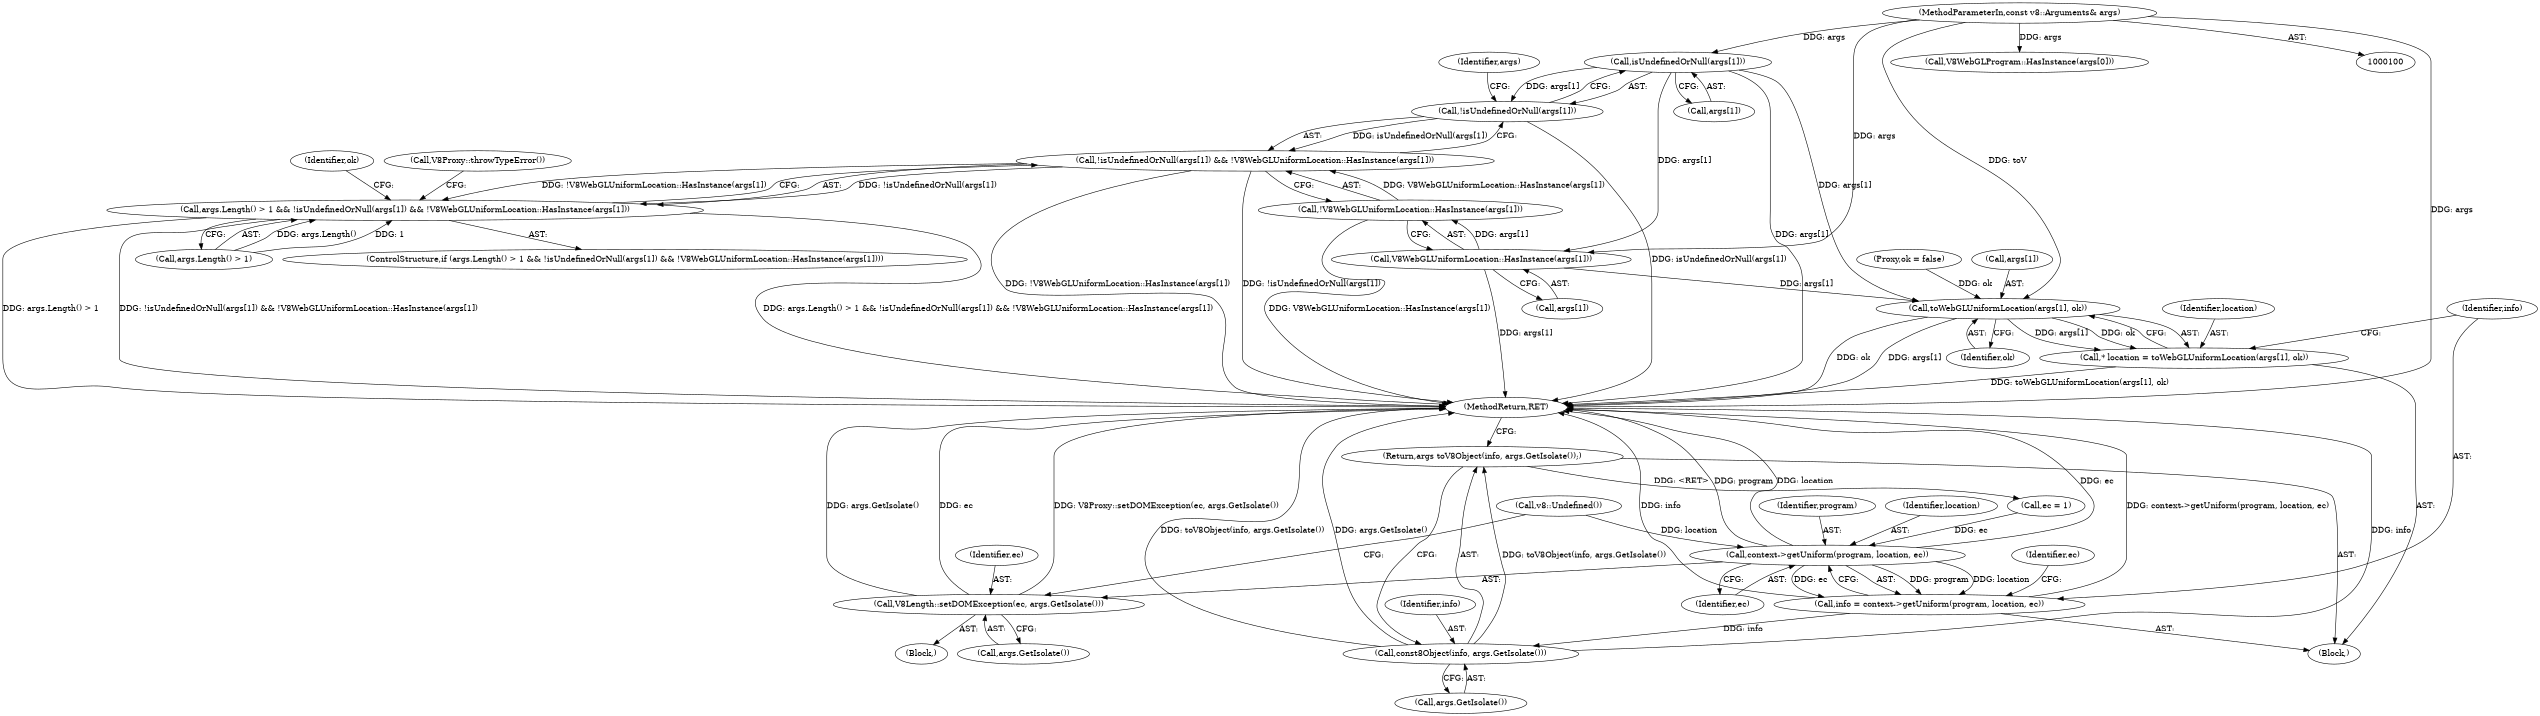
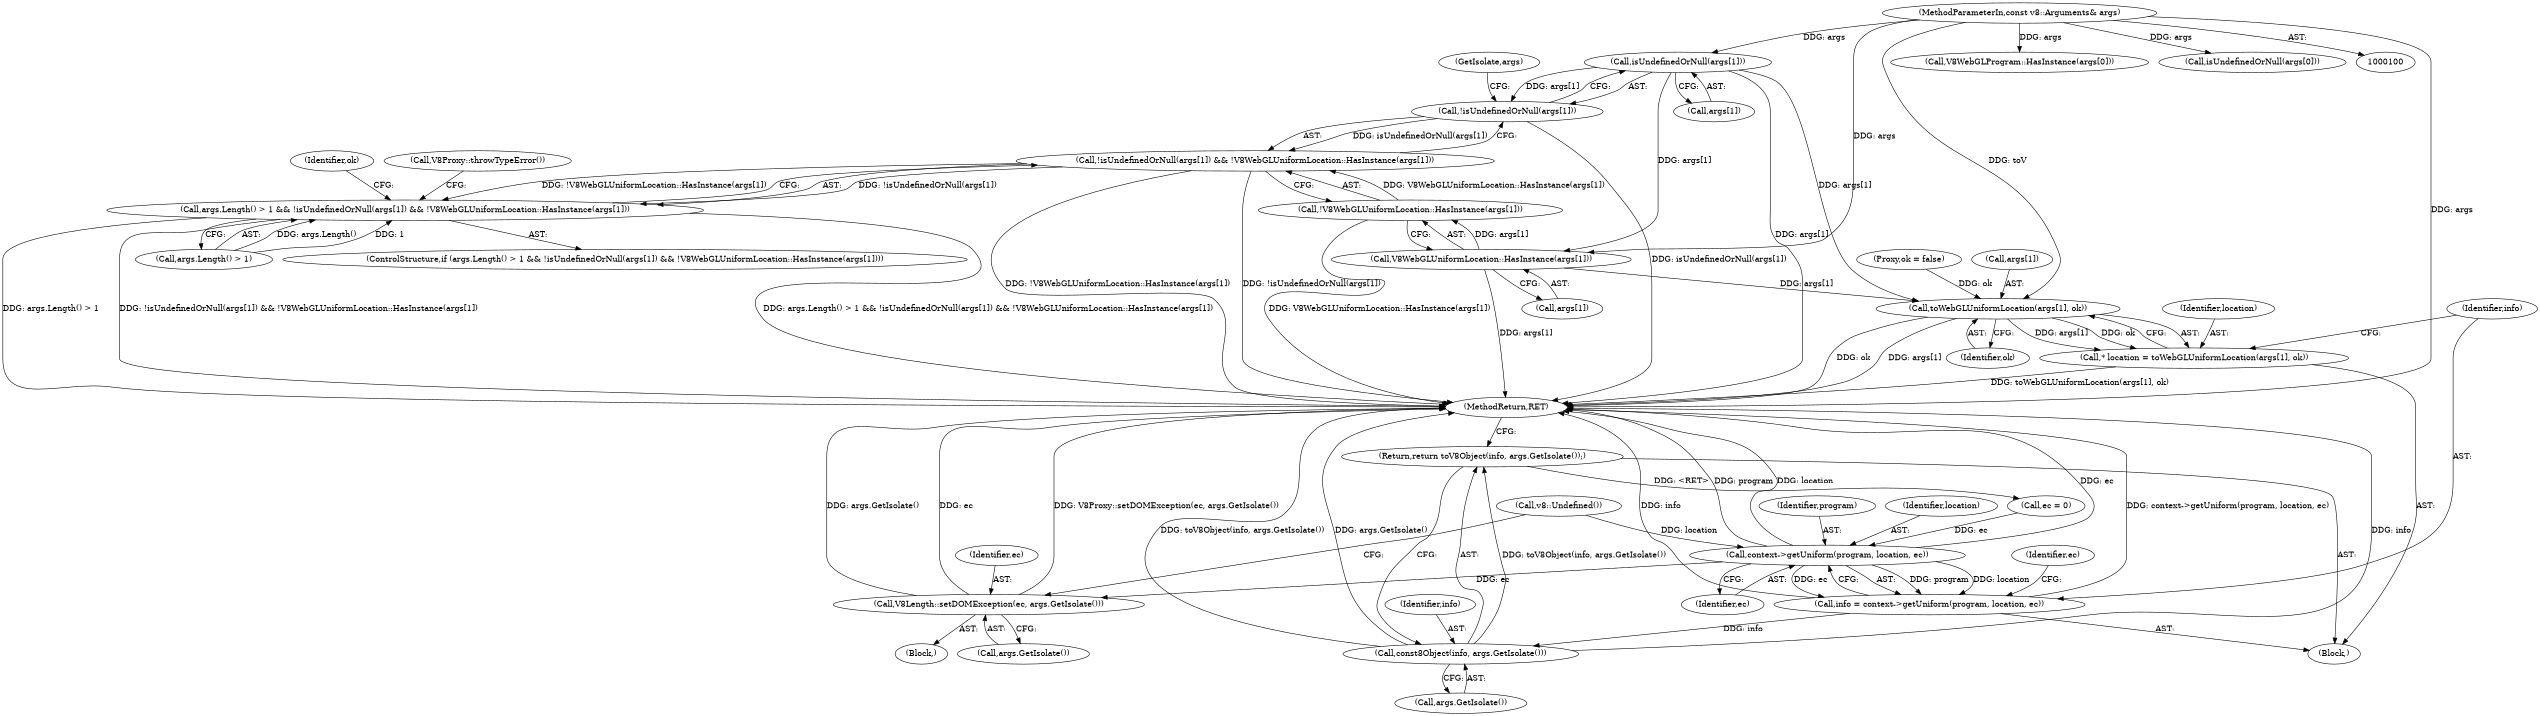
  digraph {
    n1 [label="(Call,isUndefinedOrNull(args[1]))"]
    n2 [label="(Call,!isUndefinedOrNull(args[1]))"]
    n3 [label="(Call,V8WebGLUniformLocation::HasInstance(args[1]))"]
    n4 [label="(Call,toWebGLUniformLocation(args[1], ok))"]
    n5 [label="(MethodReturn,RET)"]
    n6 [label="(Call,args[1])"]
    n7 [label="(Call,!isUndefinedOrNull(args[1]) && !V8WebGLUniformLocation::HasInstance(args[1]))"]
    n8 [label="(Call,!V8WebGLUniformLocation::HasInstance(args[1]))"]
    n9 [label="(Call,args[1])"]
    n10 [label="(Call,* location = toWebGLUniformLocation(args[1], ok))"]
    n11 [label="(Identifier,ok)"]
-   n12 [label="(Return,args toV8Object(info, args.GetIsolate());)"]
+   n12 [label="(Return,return toV8Object(info, args.GetIsolate());)"]
    n13 [label="(MethodParameterIn,const v8::Arguments& args)"]
    n14 [label="(Call,V8WebGLProgram::HasInstance(args[0]))"]
+   n15 [label="(Call,isUndefinedOrNull(args[0]))"]
    1000100
    n17 [label="(Call,args.Length() > 1 && !isUndefinedOrNull(args[1]) && !V8WebGLUniformLocation::HasInstance(args[1]))"]
    n18 [label="(ControlStructure,if (args.Length() > 1 && !isUndefinedOrNull(args[1]) && !V8WebGLUniformLocation::HasInstance(args[1])))"]
    n19 [label="(Call,args.Length() > 1)"]
    n20 [label="(Block,)"]
    n21 [label="(Call,context->getUniform(program, location, ec))"]
    n22 [label="(Call,info = context->getUniform(program, location, ec))"]
    n23 [label="(Call,V8Length::setDOMException(ec, args.GetIsolate()))"]
    n24 [label="(Identifier,ec)"]
    n25 [label="(Call,const8Object(info, args.GetIsolate()))"]
    n26 [label="(Call,args.GetIsolate())"]
    n27 [label="(Block,)"]
    n28 [label="(Call,args.GetIsolate())"]
-   n29 [label="(Call,ec = 1)"]
+   n29 [label="(Call,ec = 0)"]
    n30 [label="(Identifier,info)"]
    n31 [label="(Proxy,ok = false)"]
    n32 [label="(Identifier,ok)"]
-   n33 [label="(Identifier,args)"]
+   n33 [label="(GetIsolate,args)"]
    n34 [label="(Identifier,program)"]
    n35 [label="(Call,args[1])"]
    n36 [label="(Identifier,ec)"]
    n37 [label="(Call,v8::Undefined())"]
    n38 [label="(Identifier,location)"]
    n39 [label="(Call,V8Proxy::throwTypeError())"]
    n40 [label="(Identifier,location)"]
    n41 [label="(Identifier,ec)"]
    n42 [label="(Identifier,info)"]
    n1 -> n2 [label="AST: "]
    n1 -> n2 [label="DDG: args[1]"]
    n1 -> n3 [label="DDG: args[1]"]
    n1 -> n4 [label="DDG: args[1]"]
    n1 -> n5 [label="DDG: args[1]"]
    n1 -> n6 [label="CFG: "]
    n2 -> n1 [label="CFG: "]
    n2 -> n5 [label="DDG: isUndefinedOrNull(args[1])"]
    n2 -> n7 [label="AST: "]
    n2 -> n7 [label="DDG: isUndefinedOrNull(args[1])"]
    n3 -> n4 [label="DDG: args[1]"]
    n3 -> n5 [label="DDG: args[1]"]
    n3 -> n8 [label="AST: "]
    n3 -> n8 [label="DDG: args[1]"]
    n3 -> n9 [label="CFG: "]
    n4 -> n5 [label="DDG: ok"]
    n4 -> n5 [label="DDG: args[1]"]
    n4 -> n10 [label="AST: "]
    n4 -> n10 [label="DDG: args[1]"]
    n4 -> n10 [label="DDG: ok"]
    n4 -> n11 [label="CFG: "]
    n5 -> n12 [label="CFG: "]
    n6 -> n1 [label="AST: "]
    n7 -> n2 [label="CFG: "]
    n7 -> n5 [label="DDG: !V8WebGLUniformLocation::HasInstance(args[1])"]
    n7 -> n5 [label="DDG: !isUndefinedOrNull(args[1])"]
    n7 -> n8 [label="CFG: "]
    n7 -> n17 [label="AST: "]
    n7 -> n17 [label="DDG: !isUndefinedOrNull(args[1])"]
    n7 -> n17 [label="DDG: !V8WebGLUniformLocation::HasInstance(args[1])"]
    n8 -> n3 [label="CFG: "]
    n8 -> n5 [label="DDG: V8WebGLUniformLocation::HasInstance(args[1])"]
    n8 -> n7 [label="AST: "]
    n8 -> n7 [label="DDG: V8WebGLUniformLocation::HasInstance(args[1])"]
    n9 -> n3 [label="AST: "]
    n10 -> n4 [label="CFG: "]
    n10 -> n5 [label="DDG: toWebGLUniformLocation(args[1], ok)"]
    n10 -> n20 [label="AST: "]
    n11 -> n4 [label="AST: "]
    n12 -> n20 [label="AST: "]
    n12 -> n25 [label="CFG: "]
    n12 -> n29 [label="DDG: <RET>"]
    n13 -> n1 [label="DDG: args"]
    n13 -> n3 [label="DDG: args"]
    n13 -> n4 [label="DDG: toV"]
    n13 -> n5 [label="DDG: args"]
    n13 -> n14 [label="DDG: args"]
+   n13 -> n15 [label="DDG: args"]
    n13 -> 1000100 [label="AST: "]
    n17 -> n5 [label="DDG: args.Length() > 1 && !isUndefinedOrNull(args[1]) && !V8WebGLUniformLocation::HasInstance(args[1])"]
    n17 -> n5 [label="DDG: args.Length() > 1"]
    n17 -> n5 [label="DDG: !isUndefinedOrNull(args[1]) && !V8WebGLUniformLocation::HasInstance(args[1])"]
    n17 -> n7 [label="CFG: "]
    n17 -> n18 [label="AST: "]
    n17 -> n19 [label="CFG: "]
    n19 -> n17 [label="AST: "]
    n19 -> n17 [label="DDG: args.Length()"]
    n19 -> n17 [label="DDG: 1"]
    n21 -> n5 [label="DDG: ec"]
    n21 -> n5 [label="DDG: program"]
    n21 -> n5 [label="DDG: location"]
    n21 -> n22 [label="AST: "]
    n21 -> n22 [label="DDG: program"]
    n21 -> n22 [label="DDG: location"]
    n21 -> n22 [label="DDG: ec"]
-   n21 -> n23 [label="AST: "]
+   n21 -> n23 [label="DDG: ec"]
    n21 -> n24 [label="CFG: "]
    n22 -> n5 [label="DDG: context->getUniform(program, location, ec)"]
    n22 -> n5 [label="DDG: info"]
    n22 -> n20 [label="AST: "]
    n22 -> n21 [label="CFG: "]
    n22 -> n25 [label="DDG: info"]
    n23 -> n5 [label="DDG: args.GetIsolate()"]
    n23 -> n5 [label="DDG: ec"]
    n23 -> n5 [label="DDG: V8Proxy::setDOMException(ec, args.GetIsolate())"]
    n23 -> n26 [label="CFG: "]
    n23 -> n27 [label="AST: "]
    n24 -> n21 [label="AST: "]
    n25 -> n5 [label="DDG: info"]
    n25 -> n5 [label="DDG: toV8Object(info, args.GetIsolate())"]
    n25 -> n5 [label="DDG: args.GetIsolate()"]
    n25 -> n12 [label="AST: "]
    n25 -> n12 [label="DDG: toV8Object(info, args.GetIsolate())"]
    n25 -> n28 [label="CFG: "]
    n26 -> n23 [label="AST: "]
    n28 -> n25 [label="AST: "]
    n29 -> n21 [label="DDG: ec"]
    n30 -> n10 [label="CFG: "]
    n30 -> n22 [label="AST: "]
    n31 -> n4 [label="DDG: ok"]
    n32 -> n17 [label="CFG: "]
    n33 -> n2 [label="CFG: "]
    n34 -> n21 [label="AST: "]
    n35 -> n4 [label="AST: "]
    n36 -> n23 [label="AST: "]
    n37 -> n21 [label="DDG: location"]
    n37 -> n23 [label="CFG: "]
    n38 -> n21 [label="AST: "]
    n39 -> n17 [label="CFG: "]
    n40 -> n10 [label="AST: "]
    n41 -> n22 [label="CFG: "]
    n42 -> n25 [label="AST: "]
  }
